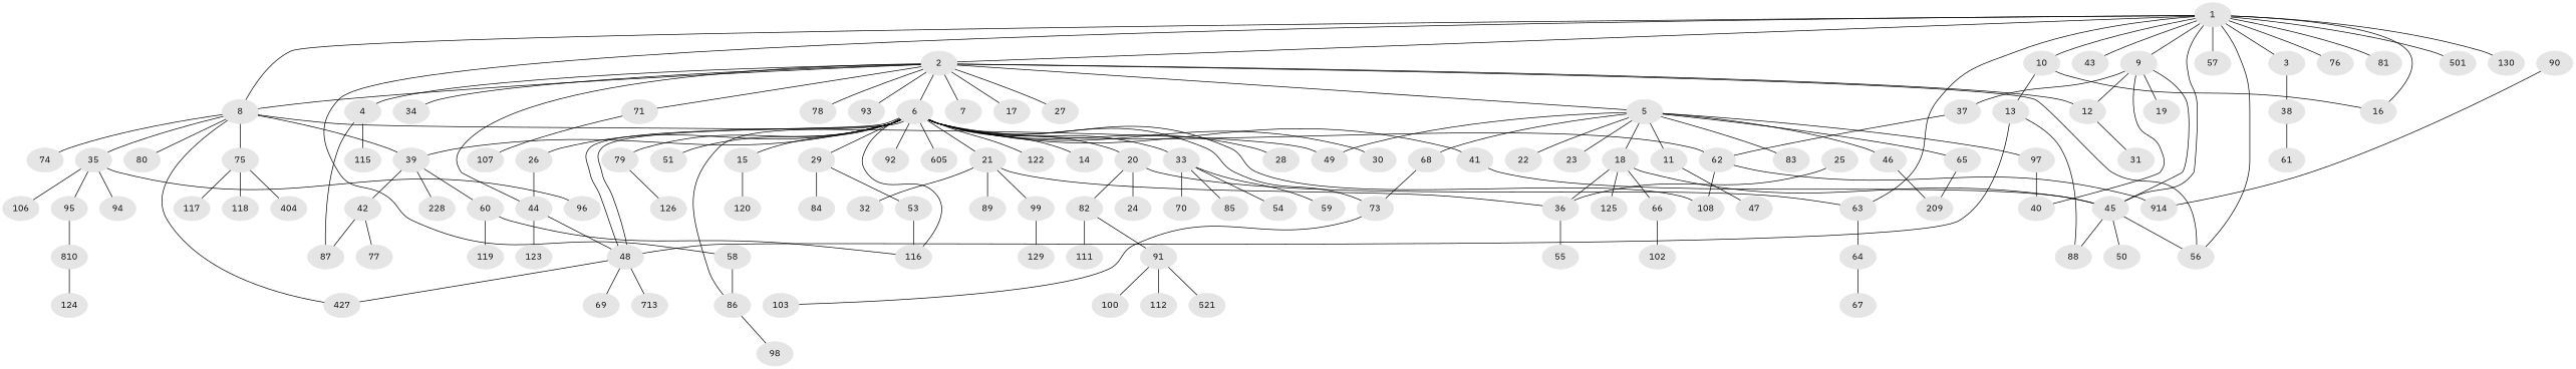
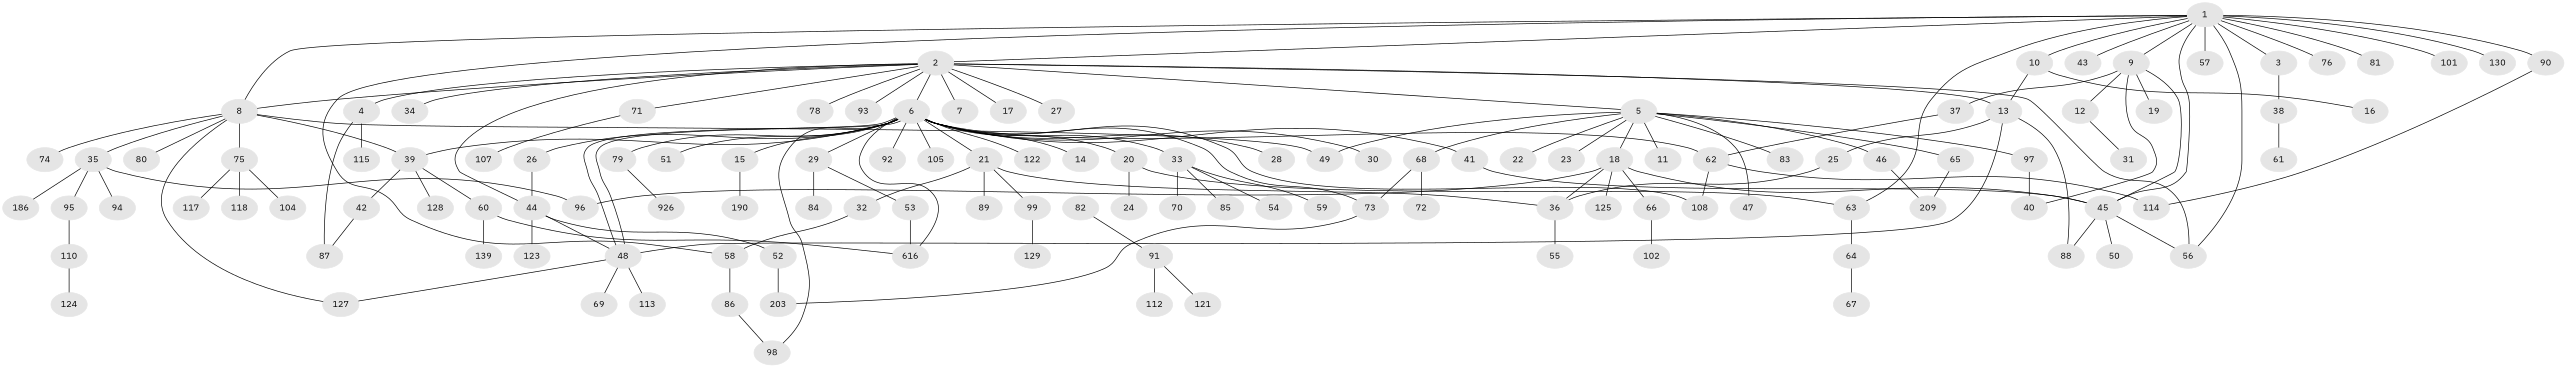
  graph {
    fontname="IBM Plex Sans"
    node [color=gray90 fontname="IBM Plex Sans" style=filled]
    edge [fontname="IBM Plex Sans"]
    1
    2
    3
    8
    9
    10
    43
    45
    56
    57
    58
    63
    76
    81
    90
-   101 [label=501]
+   101
    130
    4
    5
    6
    7
    13
    17
    27
    34
    44
    71
    78
    93
    38
    49
    39
    35
    74
    75
    80
-   127 [label=427]
+   127
    40
    12
    19
    37
    16
    88
    50
    86
    64
-   114 [label=914]
+   114
    87
    115
    11
    18
    22
    23
    46
    47
    65
    68
    83
    97
    14
    15
    20
    21
    26
    28
    29
    30
    33
    41
    48
    51
    62
    73
    79
    92
-   105 [label=605]
+   105
    108
-   116
+   116 [label=616]
    122
    25
+   52
    123
    107
    61
    36
    66
    96
    125
    n89 [label=209]
-   120
+   72
+   120 [label=190]
    24
    82
    32
    89
    99
    53
    84
    54
    59
    70
    85
    42
    60
-   128 [label=228]
+   128
    69
-   113 [label=713]
-   103
-   126
+   113
+   103 [label=203]
+   126 [label=926]
    98
    94
    95
-   106
-   104 [label=404]
+   106 [label=186]
+   104
    117
    118
    31
    55
    102
    91
-   111
    129
-   110 [label=810]
-   77
-   119
+   110
+   119 [label=139]
    67
-   100
    112
-   121 [label=521]
+   121
    124
    1 -- 2
    1 -- 3
    1 -- 8
    1 -- 9
    1 -- 10
    1 -- 43
    1 -- 45
    1 -- 56
    1 -- 57
    1 -- 58
    1 -- 63
    1 -- 76
    1 -- 81
-   1 -- 16
+   1 -- 90
    1 -- 101
    1 -- 130
    2 -- 8
    2 -- 56
    2 -- 4
    2 -- 5
    2 -- 6
    2 -- 7
-   2 -- 12
+   2 -- 13
    2 -- 17
    2 -- 27
    2 -- 34
    2 -- 44
    2 -- 71
    2 -- 78
    2 -- 93
    3 -- 38
    8 -- 49
    8 -- 39
    8 -- 35
    8 -- 74
    8 -- 75
    8 -- 80
    8 -- 127
    9 -- 45
    9 -- 40
    9 -- 12
    9 -- 19
    9 -- 37
    10 -- 13
    10 -- 16
    45 -- 56
    45 -- 88
    45 -- 50
    58 -- 86
    63 -- 64
    90 -- 114
    4 -- 87
    4 -- 115
    5 -- 49
    5 -- 11
    5 -- 18
    5 -- 22
    5 -- 23
    5 -- 46
-   11 -- 47
+   5 -- 47
    5 -- 65
    5 -- 68
    5 -- 83
    5 -- 97
    6 -- 39
-   6 -- 86
+   6 -- 98
    6 -- 14
    6 -- 15
    6 -- 20
    6 -- 21
    6 -- 26
    6 -- 28
    6 -- 29
    6 -- 30
    6 -- 33
    6 -- 41
    6 -- 48
    6 -- 48
    6 -- 51
    6 -- 62
    6 -- 73
    6 -- 79
    6 -- 92
    6 -- 105
    6 -- 108
    6 -- 116
    6 -- 122
    13 -- 88
    13 -- 48
+   13 -- 25
    44 -- 48
+   44 -- 52
    44 -- 123
    71 -- 107
    38 -- 61
    39 -- 42
    39 -- 60
    39 -- 128
    35 -- 96
    35 -- 94
    35 -- 95
    35 -- 106
    75 -- 104
    75 -- 117
    75 -- 118
    12 -- 31
    37 -- 62
    86 -- 98
    64 -- 67
    18 -- 45
    18 -- 36
    18 -- 66
+   18 -- 96
    18 -- 125
    46 -- n89
    65 -- n89
    68 -- 73
+   68 -- 72
    97 -- 40
    15 -- 120
    20 -- 63
    20 -- 24
-   20 -- 82
    21 -- 36
    21 -- 32
    21 -- 89
    21 -- 99
    26 -- 44
    29 -- 53
    29 -- 84
    33 -- 54
    33 -- 59
    33 -- 70
    33 -- 85
    41 -- 45
    48 -- 127
    48 -- 69
    48 -- 113
    62 -- 114
    62 -- 108
    73 -- 103
    79 -- 126
    25 -- 36
+   52 -- 103
    36 -- 55
    66 -- 102
    82 -- 91
-   82 -- 111
+   32 -- 58
    99 -- 129
    53 -- 116
    42 -- 87
-   42 -- 77
    60 -- 116
    60 -- 119
    95 -- 110
-   91 -- 100
    91 -- 112
    91 -- 121
    110 -- 124
  }
